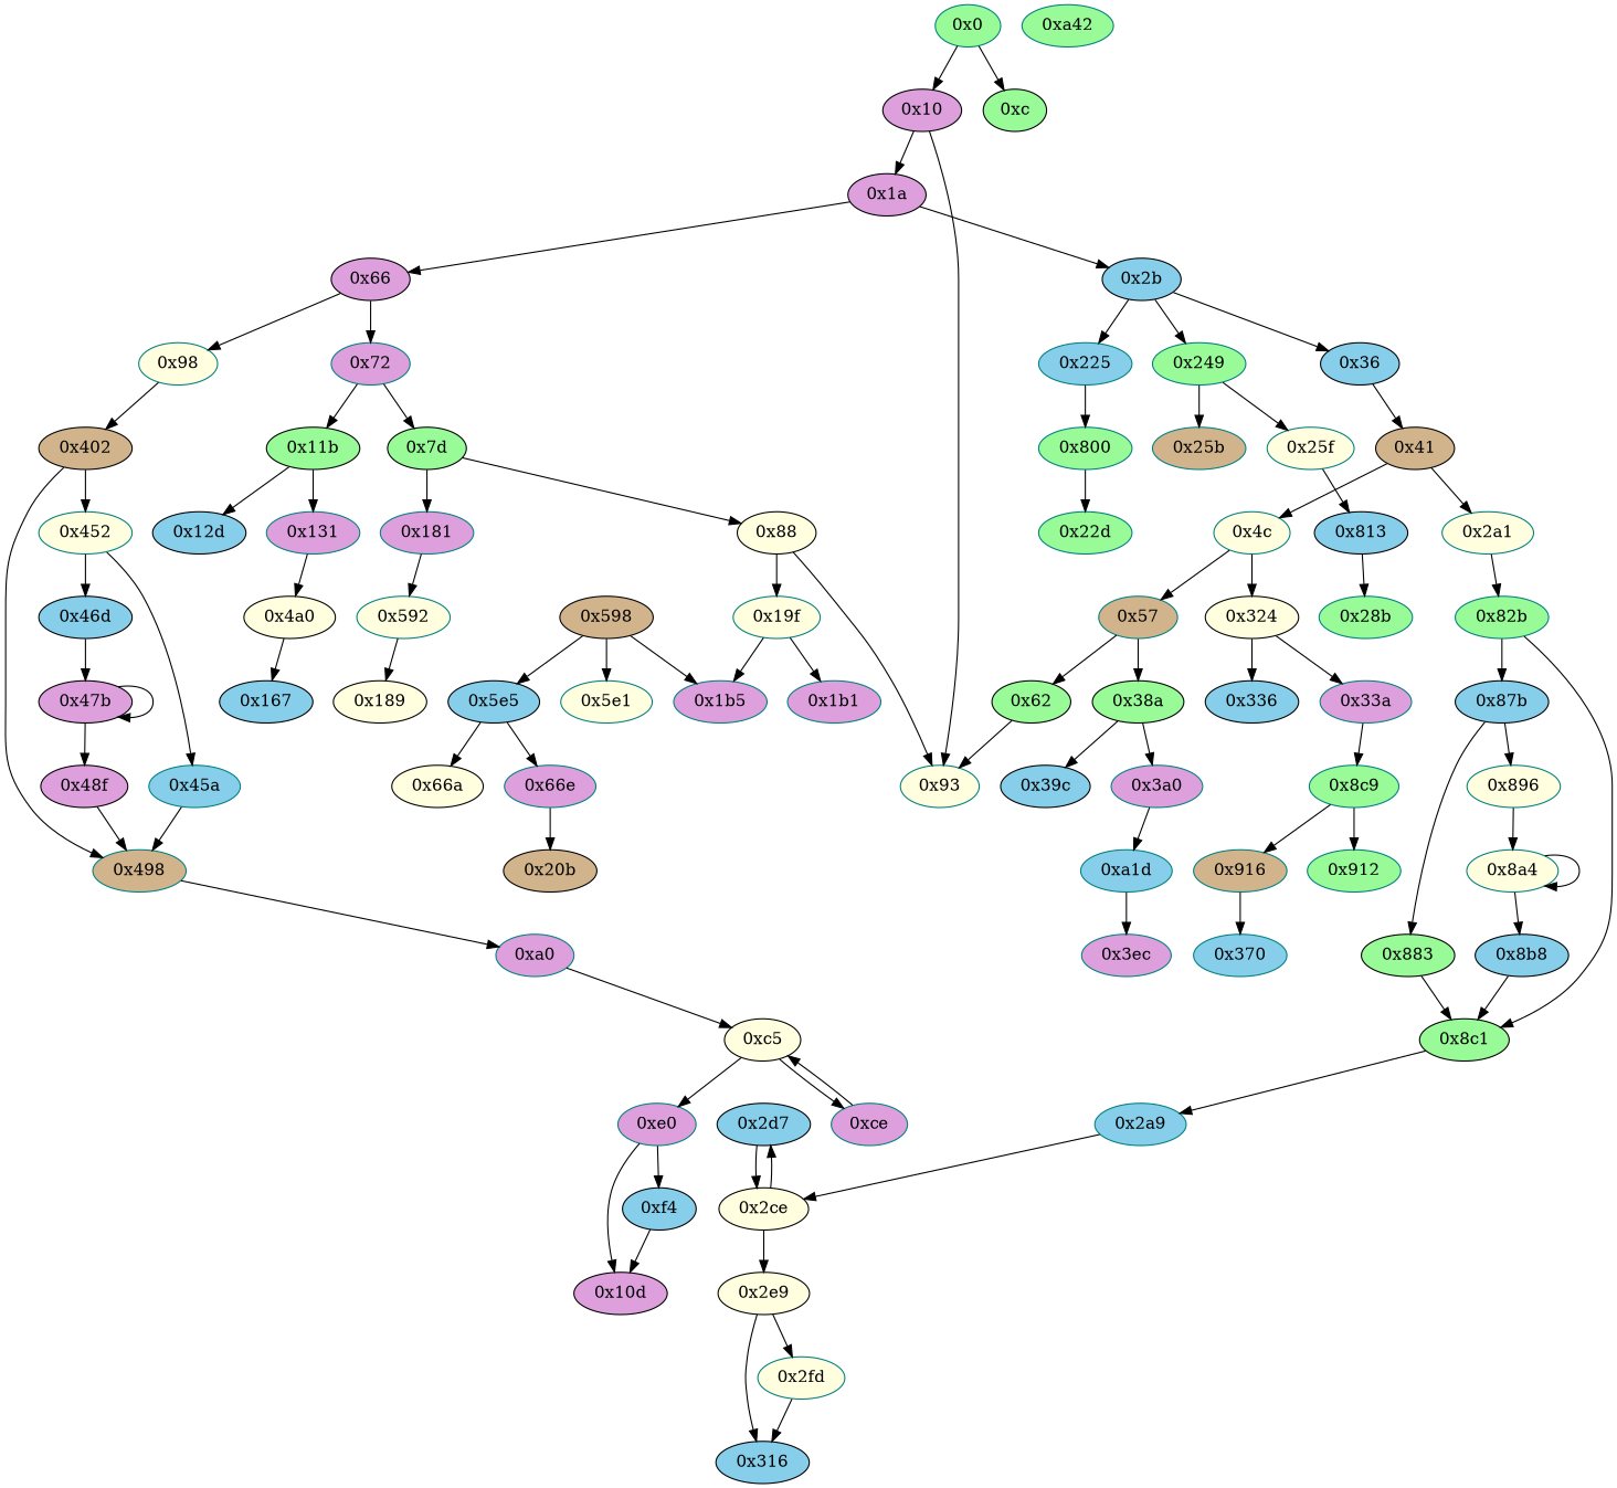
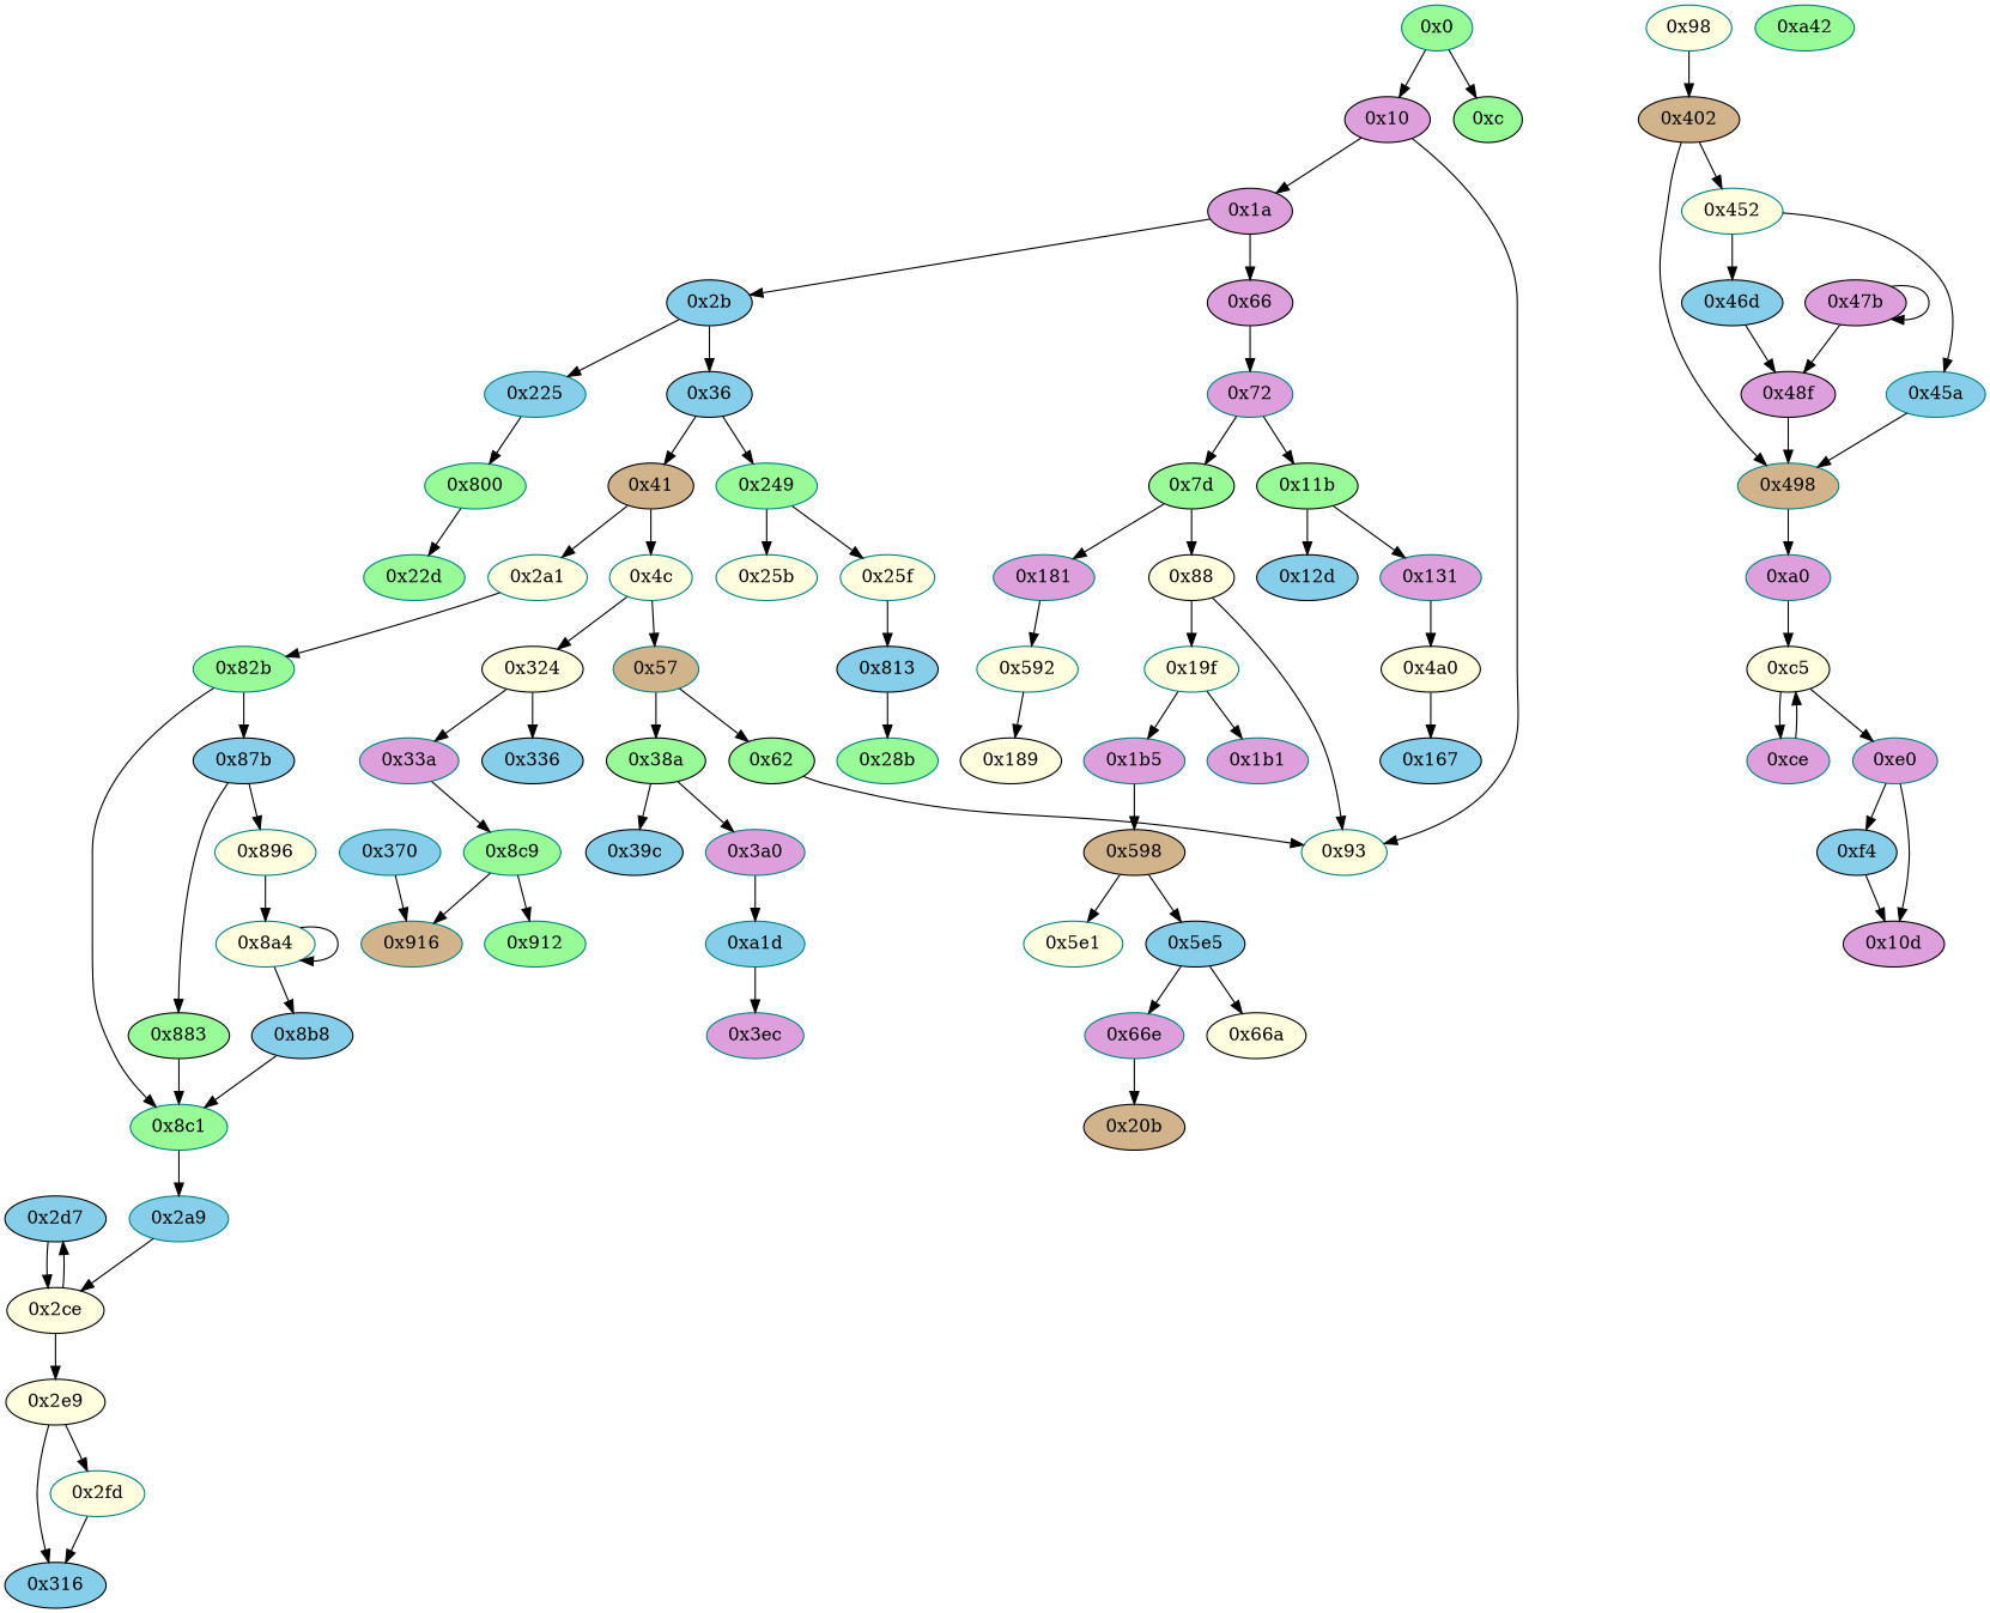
  digraph {
    node [color=teal fillcolor=lightyellow style=filled]
    "0x2d7" [color=black fillcolor=skyblue]
    "0x2ce" [color=black]
    "0x2e9" [color=black]
    "0x36" [color=black fillcolor=skyblue]
    "0x41" [color=black fillcolor=tan]
    "0x249" [fillcolor=palegreen]
    "0x4c"
    "0x2a1"
-   "0x25b" [fillcolor=tan]
+   "0x25b"
    "0x25f"
    "0x1b5" [fillcolor=plum]
    "0x598" [color=black fillcolor=tan]
    "0x5e1"
    "0x5e5" [color=black fillcolor=skyblue]
    "0x916" [fillcolor=tan]
    "0x370" [fillcolor=skyblue]
    "0x66e" [fillcolor=plum]
    "0x20b" [color=black fillcolor=tan]
    "0x131" [fillcolor=plum]
    "0x4a0" [color=black]
    "0x167" [color=black fillcolor=skyblue]
    "0x28b" [fillcolor=palegreen]
    "0x66" [color=black fillcolor=plum]
    "0x98"
    "0x72" [fillcolor=plum]
    "0x402" [color=black fillcolor=tan]
    "0x7d" [color=black fillcolor=palegreen]
    "0x11b" [color=black fillcolor=palegreen]
    "0xf4" [color=black fillcolor=skyblue]
    "0x10d" [color=black fillcolor=plum]
    "0x912" [fillcolor=palegreen]
    "0x1a" [color=black fillcolor=plum]
    "0x2b" [color=black fillcolor=skyblue]
    "0x225" [fillcolor=skyblue]
    "0xa0" [fillcolor=plum]
    "0xc5" [color=black]
    "0xce" [fillcolor=plum]
    "0xe0" [fillcolor=plum]
    "0x181" [fillcolor=plum]
    "0x88" [color=black]
    "0x592"
    "0x93"
    "0x19f"
    "0x48f" [color=black fillcolor=plum]
    "0x498" [fillcolor=tan]
    "0x3ec" [fillcolor=plum]
    "0x33a" [fillcolor=plum]
    "0x8c9" [fillcolor=palegreen]
    "0x66a" [color=black]
    "0x324" [color=black]
    "0x336" [color=black fillcolor=skyblue]
    "0x8a4"
    "0x8b8" [color=black fillcolor=skyblue]
-   "0x8c1" [color=black fillcolor=palegreen]
+   "0x8c1" [fillcolor=palegreen]
    "0x62" [color=black fillcolor=palegreen]
    "0x10" [color=black fillcolor=plum]
    "0x2a9" [fillcolor=skyblue]
    "0x452"
    "0x39c" [color=black fillcolor=skyblue]
    "0x896"
    "0x38a" [color=black fillcolor=palegreen]
    "0x3a0" [fillcolor=plum]
    "0xa1d" [fillcolor=skyblue]
    "0xc" [color=black fillcolor=palegreen]
    "0x12d" [color=black fillcolor=skyblue]
    "0x813" [color=black fillcolor=skyblue]
    "0x46d" [color=black fillcolor=skyblue]
    "0x45a" [fillcolor=skyblue]
    "0x47b" [color=black fillcolor=plum]
    "0x316" [color=black fillcolor=skyblue]
    "0x2fd"
    "0x189" [color=black]
    "0x0" [fillcolor=palegreen]
    "0x57" [fillcolor=tan]
    "0x82b" [fillcolor=palegreen]
    "0x87b" [color=black fillcolor=skyblue]
    "0x883" [color=black fillcolor=palegreen]
    "0x1b1" [fillcolor=plum]
    "0x800" [fillcolor=palegreen]
    "0x22d" [fillcolor=palegreen]
    "0xa42" [fillcolor=palegreen]
    "0x2d7" -> "0x2ce"
    "0x2ce" -> "0x2d7"
    "0x2ce" -> "0x2e9"
    "0x2e9" -> "0x316"
    "0x2e9" -> "0x2fd"
    "0x36" -> "0x41"
-   "0x2b" -> "0x249"
+   "0x36" -> "0x249"
    "0x41" -> "0x4c"
    "0x41" -> "0x2a1"
    "0x249" -> "0x25b"
    "0x249" -> "0x25f"
    "0x4c" -> "0x324"
    "0x4c" -> "0x57"
    "0x2a1" -> "0x82b"
    "0x25f" -> "0x813"
-   "0x598" -> "0x1b5"
+   "0x1b5" -> "0x598"
    "0x598" -> "0x5e1"
    "0x598" -> "0x5e5"
    "0x5e5" -> "0x66e"
    "0x5e5" -> "0x66a"
-   "0x916" -> "0x370"
+   "0x370" -> "0x916"
    "0x66e" -> "0x20b"
    "0x131" -> "0x4a0"
    "0x4a0" -> "0x167"
-   "0x66" -> "0x98"
    "0x66" -> "0x72"
    "0x98" -> "0x402"
    "0x72" -> "0x7d"
    "0x72" -> "0x11b"
    "0x402" -> "0x498"
    "0x402" -> "0x452"
    "0x7d" -> "0x181"
    "0x7d" -> "0x88"
    "0x11b" -> "0x131"
    "0x11b" -> "0x12d"
    "0xf4" -> "0x10d"
    "0x1a" -> "0x66"
    "0x1a" -> "0x2b"
    "0x2b" -> "0x36"
    "0x2b" -> "0x225"
    "0x225" -> "0x800"
    "0xa0" -> "0xc5"
    "0xc5" -> "0xce"
    "0xc5" -> "0xe0"
    "0xce" -> "0xc5"
    "0xe0" -> "0xf4"
    "0xe0" -> "0x10d"
    "0x181" -> "0x592"
    "0x88" -> "0x93"
    "0x88" -> "0x19f"
    "0x592" -> "0x189"
    "0x19f" -> "0x1b5"
    "0x19f" -> "0x1b1"
    "0x48f" -> "0x498"
    "0x498" -> "0xa0"
    "0x33a" -> "0x8c9"
    "0x8c9" -> "0x916"
    "0x8c9" -> "0x912"
    "0x324" -> "0x33a"
    "0x324" -> "0x336"
    "0x8a4" -> "0x8a4"
    "0x8a4" -> "0x8b8"
    "0x8b8" -> "0x8c1"
    "0x8c1" -> "0x2a9"
    "0x62" -> "0x93"
    "0x10" -> "0x1a"
    "0x10" -> "0x93"
    "0x2a9" -> "0x2ce"
    "0x452" -> "0x46d"
    "0x452" -> "0x45a"
    "0x896" -> "0x8a4"
    "0x38a" -> "0x39c"
    "0x38a" -> "0x3a0"
    "0x3a0" -> "0xa1d"
    "0xa1d" -> "0x3ec"
    "0x813" -> "0x28b"
-   "0x46d" -> "0x47b"
+   "0x46d" -> "0x48f"
    "0x45a" -> "0x498"
    "0x47b" -> "0x48f"
    "0x47b" -> "0x47b"
    "0x2fd" -> "0x316"
    "0x0" -> "0x10"
    "0x0" -> "0xc"
    "0x57" -> "0x62"
    "0x57" -> "0x38a"
    "0x82b" -> "0x8c1"
    "0x82b" -> "0x87b"
    "0x87b" -> "0x896"
    "0x87b" -> "0x883"
    "0x883" -> "0x8c1"
    "0x800" -> "0x22d"
  }
